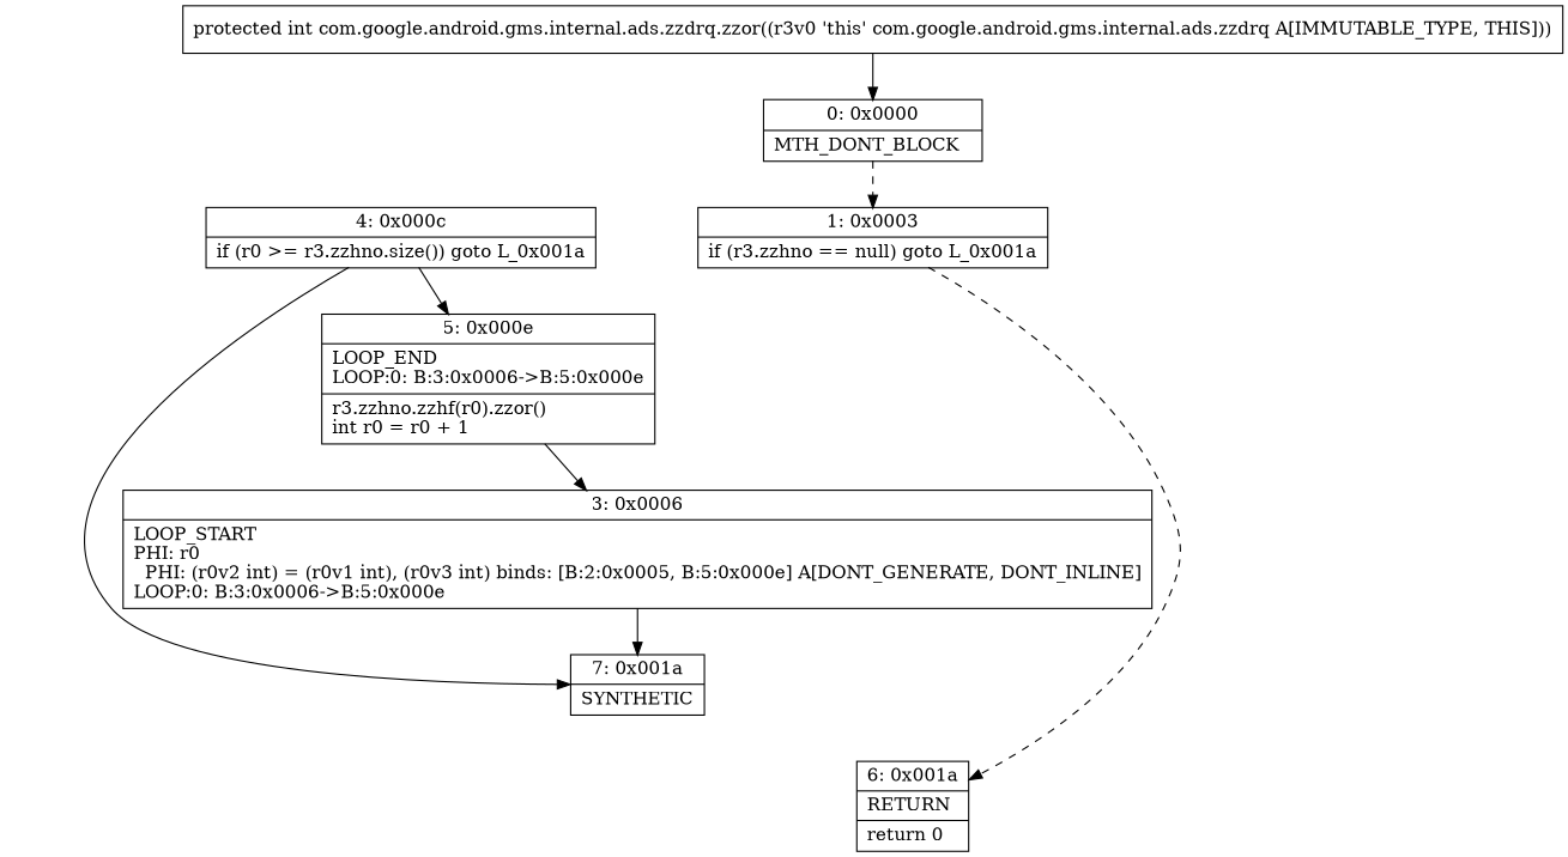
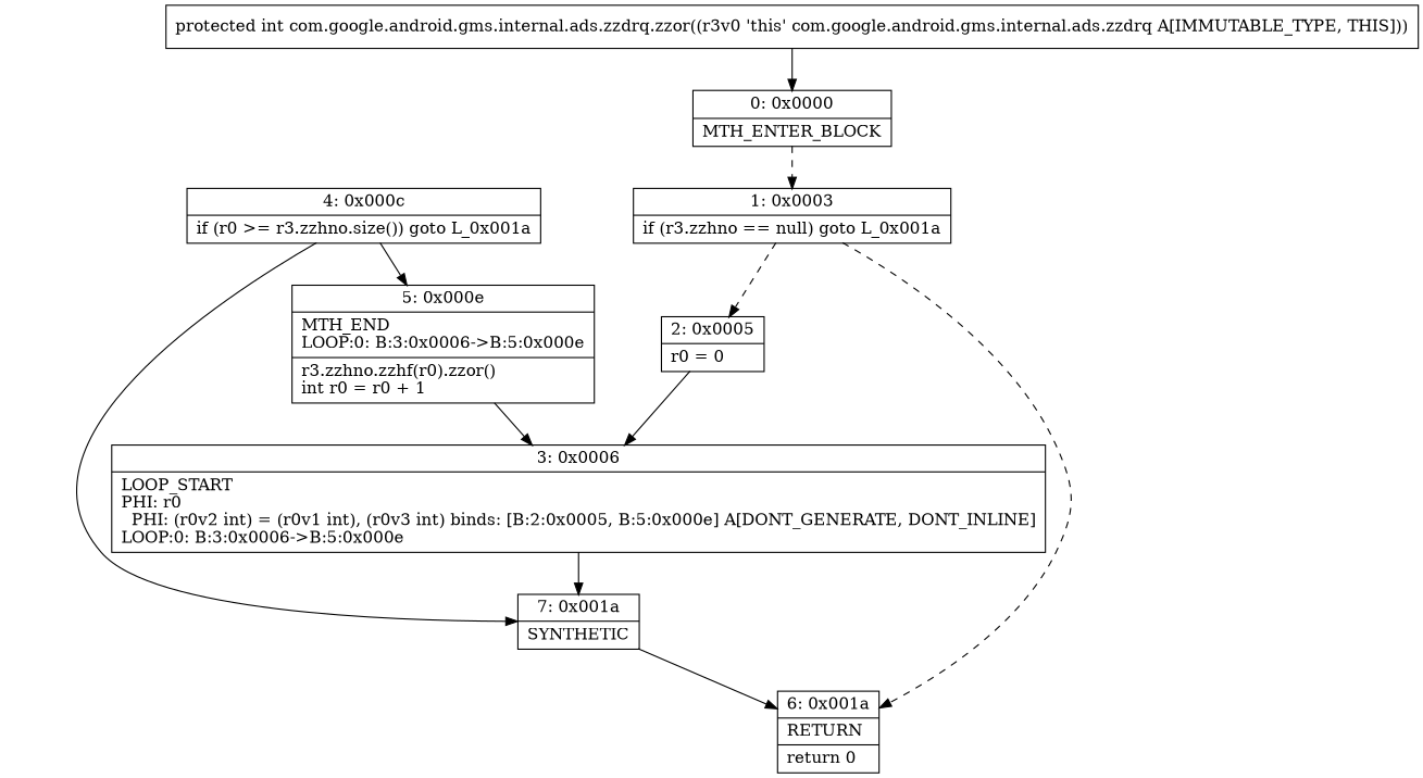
  digraph {
    node [shape=record]
-   n1 [label="{0\:\ 0x0000|MTH_DONT_BLOCK\l}"]
+   n1 [label="{0\:\ 0x0000|MTH_ENTER_BLOCK\l}"]
    n2 [label="{1\:\ 0x0003|if (r3.zzhno == null) goto L_0x001a\l}"]
+   n3 [label="{2\:\ 0x0005|r0 = 0\l}"]
    n4 [label="{6\:\ 0x001a|RETURN\l|return 0\l}"]
    n5 [label="{3\:\ 0x0006|LOOP_START\lPHI: r0 \l  PHI: (r0v2 int) = (r0v1 int), (r0v3 int) binds: [B:2:0x0005, B:5:0x000e] A[DONT_GENERATE, DONT_INLINE]\lLOOP:0: B:3:0x0006\-\>B:5:0x000e\l}"]
    n6 [label="{7\:\ 0x001a|SYNTHETIC\l}"]
    n7 [label="{4\:\ 0x000c|if (r0 \>= r3.zzhno.size()) goto L_0x001a\l}"]
-   n8 [label="{5\:\ 0x000e|LOOP_END\lLOOP:0: B:3:0x0006\-\>B:5:0x000e\l|r3.zzhno.zzhf(r0).zzor()\lint r0 = r0 + 1\l}"]
+   n8 [label="{5\:\ 0x000e|MTH_END\lLOOP:0: B:3:0x0006\-\>B:5:0x000e\l|r3.zzhno.zzhf(r0).zzor()\lint r0 = r0 + 1\l}"]
    n9 [label="{protected int com.google.android.gms.internal.ads.zzdrq.zzor((r3v0 'this' com.google.android.gms.internal.ads.zzdrq A[IMMUTABLE_TYPE, THIS])) }"]
    n1 -> n2 [style=dashed]
+   n2 -> n3 [style=dashed]
    n2 -> n4 [style=dashed]
+   n3 -> n5
    n5 -> n6
+   n6 -> n4
    n7 -> n6
    n7 -> n8 [style=solid]
    n8 -> n5
    n9 -> n1
  }
